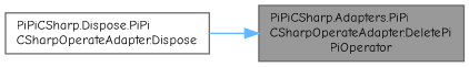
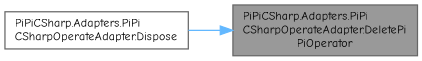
  digraph {
    rankdir=RL
    fontname="Comic Neue"
    node [fontname="Comic Neue" fontsize=10 shape=box style=filled]
    n1 [color=gray40 fillcolor=grey60 fontcolor=black height=0.2 label="PiPiCSharp.Adapters.PiPi\lCSharpOperateAdapter.DeletePi\lPiOperator" width=0.4]
-   n2 [color=grey40 fillcolor=white height=0.2 label="PiPiCSharp.Dispose.PiPi\lCSharpOperateAdapter.Dispose" width=0.4]
+   n2 [color=grey40 fillcolor=white height=0.2 label="PiPiCSharp.Adapters.PiPi\lCSharpOperateAdapter.Dispose" width=0.4]
    n1 -> n2 [color=steelblue1 dir=back fontname="Comic Neue" fontsize=10 labelfontname=Helvetica labelfontsize=10 style=solid]
  }
